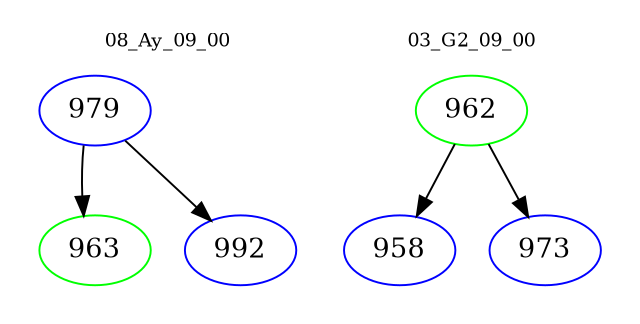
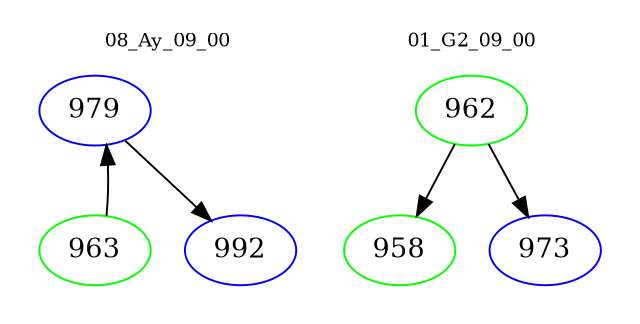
  digraph {
    node [color=blue]
    edge [color=black]
    n1 [label=979]
    n2 [color=green label=963]
    n3 [label=992]
    n4 [color=green label=962]
-   n5 [label=958]
+   n5 [color=green label=958]
    n6 [label=973]
    subgraph cluster_1 {
      color=white
      fontsize=10
      label="08_Ay_09_00"
      n1
      n2
      n3
    }
    subgraph cluster_2 {
      color=white
      fontsize=10
-     label="03_G2_09_00"
+     label="01_G2_09_00"
      n4
      n5
      n6
    }
-   n1 -> n2
+   n2 -> n1
    n1 -> n3
    n4 -> n5
    n4 -> n6
  }
